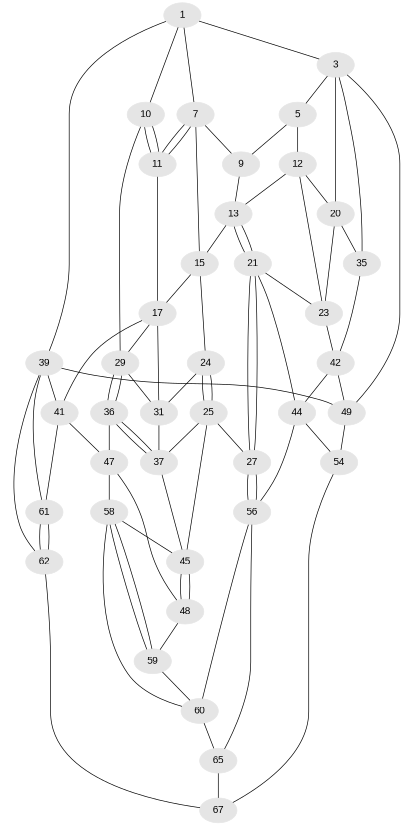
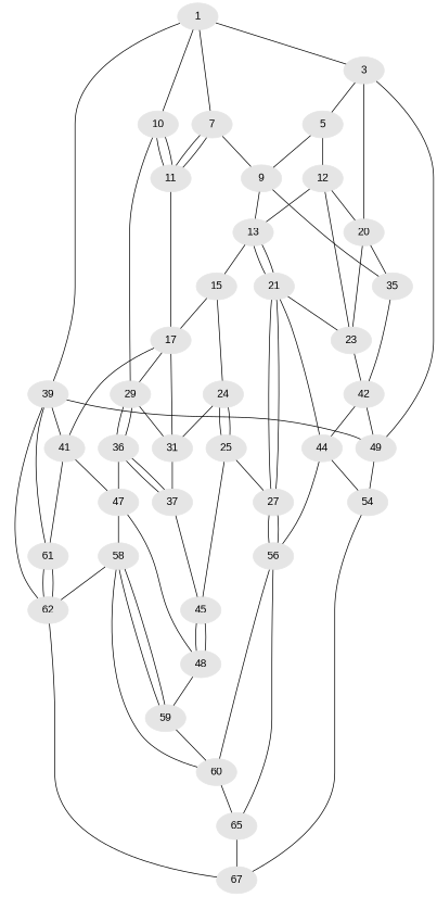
  graph {
    fontname="Liberation Sans"
    node [color=gray90 fontname="Liberation Sans" style=filled]
    edge [fontname="Liberation Sans"]
    1 [super="+2"]
    3 [super="+4"]
    7 [super="+8"]
    10 [super="+28"]
    39 [super="+40"]
    5 [super="+6"]
    20 [super="+34"]
    35
    49 [super="+50"]
    9
    11
    15 [super="+16"]
    29 [super="+30"]
    41 [super="+51"]
    61
    62 [super="+69"]
    12 [super="+19"]
    23 [super="+33"]
    42 [super="+43"]
    54 [super="+68"]
    13 [super="+14"]
    17 [super="+18"]
    24
    21 [super="+22"]
    31 [super="+32"]
    36
    47 [super="+52"]
    27
    44 [super="+53"]
    25 [super="+26"]
    37 [super="+38"]
    56 [super="+57"]
    45 [super="+46"]
    48 [super="+55"]
    60 [super="+64"]
    65 [super="+66"]
    58 [super="+63"]
    67 [super="+70"]
    59
    1 -- 3
    1 -- 7
    1 -- 10
    1 -- 39
    3 -- 5
    3 -- 20
-   3 -- 35
+   9 -- 35
    3 -- 49
    7 -- 9
    7 -- 11
    7 -- 11
-   7 -- 15
    10 -- 11
    10 -- 11
    10 -- 29
    39 -- 49
    39 -- 41
    39 -- 61
    39 -- 62
    5 -- 9
    5 -- 12
    20 -- 35
    20 -- 23
    35 -- 42
    49 -- 54 [weight=2]
    9 -- 13
    11 -- 17
    15 -- 17
    15 -- 24
    29 -- 31
    29 -- 36
    29 -- 36
    41 -- 61
    41 -- 47
    61 -- 62
    61 -- 62
    62 -- 67
    12 -- 20
    12 -- 23
    12 -- 13
    23 -- 42
    42 -- 49
    42 -- 44
    54 -- 67
    13 -- 15
    13 -- 21
    13 -- 21
    17 -- 29
    17 -- 41
    17 -- 31
    24 -- 31
    24 -- 25
    24 -- 25
    21 -- 23
    21 -- 27
    21 -- 27
    21 -- 44
    31 -- 37
    36 -- 47
    36 -- 37
    36 -- 37
    47 -- 48
    47 -- 58
    27 -- 56
    27 -- 56
    44 -- 54
    44 -- 56
    25 -- 27
-   25 -- 37
    25 -- 45
    37 -- 45
    56 -- 60
    56 -- 65
    45 -- 48 [weight=2]
    45 -- 48
    48 -- 59
    60 -- 65
    65 -- 67 [weight=2]
-   58 -- 45
+   58 -- 62
    58 -- 60
    58 -- 59
    58 -- 59
    59 -- 60
  }
